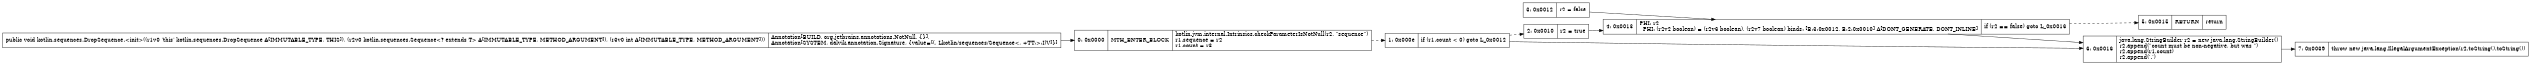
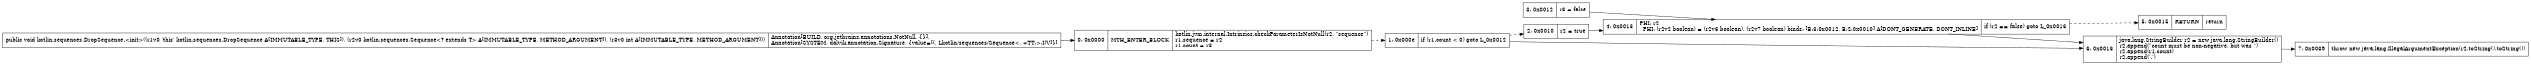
  digraph {
    rankdir=LR
    node [shape=record]
    n1 [label="{0\:\ 0x0000|MTH_ENTER_BLOCK\l|kotlin.jvm.internal.Intrinsics.checkParameterIsNotNull(r2, \"sequence\")\lr1.sequence = r2\lr1.count = r3\l}"]
    n2 [label="{1\:\ 0x000e|if (r1.count \< 0) goto L_0x0012\l}"]
    n3 [label="{2\:\ 0x0010|r2 = true\l}"]
    n4 [label="{6\:\ 0x0016|java.lang.StringBuilder r2 = new java.lang.StringBuilder()\lr2.append(\"count must be non\-negative, but was \")\lr2.append(r1.count)\lr2.append('.')\l}"]
    n5 [label="{4\:\ 0x0013|PHI: r2 \l  PHI: (r2v2 boolean) = (r2v6 boolean), (r2v7 boolean) binds: [B:3:0x0012, B:2:0x0010] A[DONT_GENERATE, DONT_INLINE]\l|if (r2 == false) goto L_0x0016\l}"]
-   n6 [label="{3\:\ 0x0012|r2 = false\l}"]
+   n6 [label="{3\:\ 0x0012|r8 = false\l}"]
    n7 [label="{5\:\ 0x0015|RETURN\l|return\l}"]
    n8 [label="{7\:\ 0x0039|throw new java.lang.IllegalArgumentException(r2.toString().toString())\l}"]
    n9 [label="{public void kotlin.sequences.DropSequence.\<init\>((r1v0 'this' kotlin.sequences.DropSequence A[IMMUTABLE_TYPE, THIS]), (r2v0 kotlin.sequences.Sequence\<? extends T\> A[IMMUTABLE_TYPE, METHOD_ARGUMENT]), (r3v0 int A[IMMUTABLE_TYPE, METHOD_ARGUMENT]))  | Annotation[BUILD, org.jetbrains.annotations.NotNull, \{\}], \lAnnotation[SYSTEM, dalvik.annotation.Signature, \{value=[(, Lkotlin\/sequences\/Sequence\<, +TT;\>;I)V]\}]\l}"]
    n1 -> n2 [style=dashed]
    n2 -> n3 [style=dashed]
    n2 -> n4
    n3 -> n5
    n4 -> n8
    n5 -> n4
    n5 -> n7 [style=dashed]
    n6 -> n5
    n9 -> n1
  }
